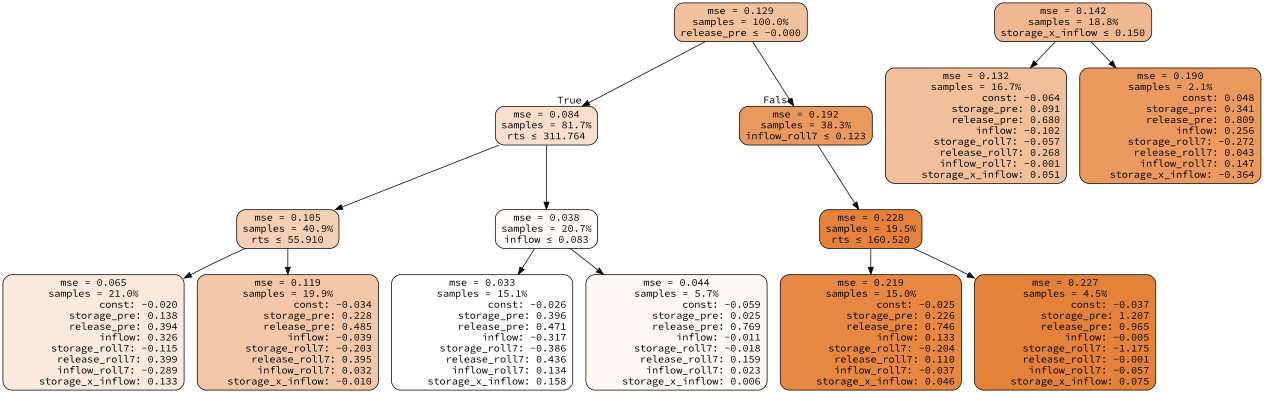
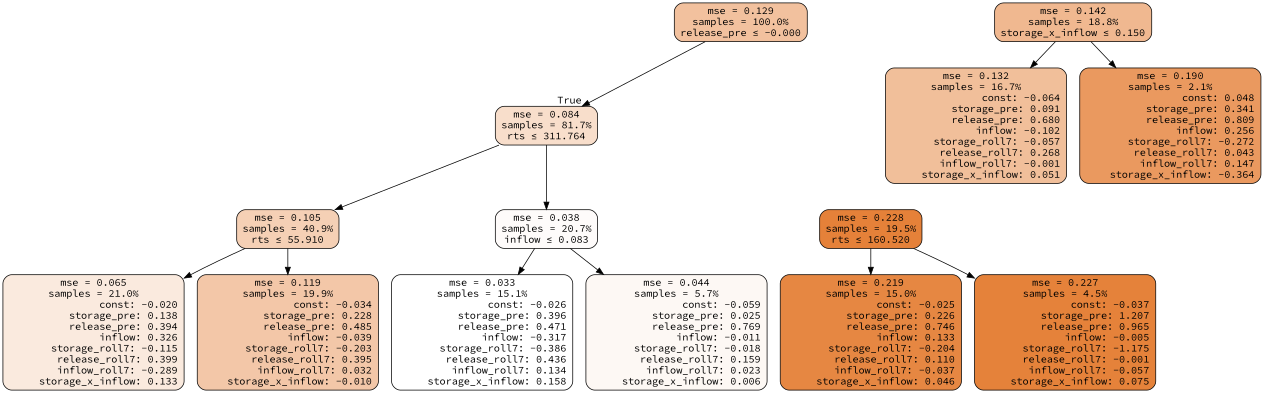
  digraph {
    fontname="Source Code Pro"
    node [color=black fontname="Source Code Pro" shape=rectangle style="filled, rounded"]
    edge [fontname="Source Code Pro"]
    n1 [fillcolor="#f2c19e" label="mse = 0.129\nsamples = 100.0%\nrelease_pre &le; -0.000"]
    n2 [fillcolor="#f8decb" label="mse = 0.084\nsamples = 81.7%\nrts &le; 311.764"]
-   n3 [fillcolor="#e9985e" label="mse = 0.192\nsamples = 38.3%\ninflow_roll7 &le; 0.123"]
    n4 [fillcolor="#f5d0b5" label="mse = 0.105\nsamples = 40.9%\nrts &le; 55.910"]
    n5 [fillcolor="#fefbfa" label="mse = 0.038\nsamples = 20.7%\ninflow &le; 0.083"]
    n6 [fillcolor="#e58139" label="mse = 0.228\nsamples = 19.5%\nrts &le; 160.520"]
    n7 [fillcolor="#faeade" label="mse = 0.065\nsamples = 21.0%\n               const: -0.020\n          storage_pre: 0.138\n          release_pre: 0.394\n               inflow: 0.326\n       storage_roll7: -0.115\n        release_roll7: 0.399\n        inflow_roll7: -0.289\n     storage_x_inflow: 0.133"]
    n8 [fillcolor="#f3c7a8" label="mse = 0.119\nsamples = 19.9%\n               const: -0.034\n          storage_pre: 0.228\n          release_pre: 0.485\n              inflow: -0.039\n       storage_roll7: -0.203\n        release_roll7: 0.395\n         inflow_roll7: 0.032\n    storage_x_inflow: -0.010"]
    n9 [fillcolor="#ffffff" label="mse = 0.033\nsamples = 15.1%\n               const: -0.026\n          storage_pre: 0.396\n          release_pre: 0.471\n              inflow: -0.317\n       storage_roll7: -0.386\n        release_roll7: 0.436\n         inflow_roll7: 0.134\n     storage_x_inflow: 0.158"]
    n10 [fillcolor="#fdf8f4" label="mse = 0.044\nsamples = 5.7%\n               const: -0.059\n          storage_pre: 0.025\n          release_pre: 0.769\n              inflow: -0.011\n       storage_roll7: -0.018\n        release_roll7: 0.159\n         inflow_roll7: 0.023\n     storage_x_inflow: 0.006"]
    n11 [fillcolor="#f0b890" label="mse = 0.142\nsamples = 18.8%\nstorage_x_inflow &le; 0.150"]
    n12 [fillcolor="#f1bf9a" label="mse = 0.132\nsamples = 16.7%\n               const: -0.064\n          storage_pre: 0.091\n          release_pre: 0.680\n              inflow: -0.102\n       storage_roll7: -0.057\n        release_roll7: 0.268\n        inflow_roll7: -0.001\n     storage_x_inflow: 0.051"]
    n13 [fillcolor="#ea995f" label="mse = 0.190\nsamples = 2.1%\n                const: 0.048\n          storage_pre: 0.341\n          release_pre: 0.809\n               inflow: 0.256\n       storage_roll7: -0.272\n        release_roll7: 0.043\n         inflow_roll7: 0.147\n    storage_x_inflow: -0.364"]
    n14 [fillcolor="#e68742" label="mse = 0.219\nsamples = 15.0%\n               const: -0.025\n          storage_pre: 0.226\n          release_pre: 0.746\n               inflow: 0.133\n       storage_roll7: -0.204\n        release_roll7: 0.110\n        inflow_roll7: -0.037\n     storage_x_inflow: 0.046"]
    n15 [fillcolor="#e5823a" label="mse = 0.227\nsamples = 4.5%\n               const: -0.037\n          storage_pre: 1.207\n          release_pre: 0.965\n              inflow: -0.005\n       storage_roll7: -1.175\n       release_roll7: -0.001\n        inflow_roll7: -0.057\n     storage_x_inflow: 0.075"]
    n1 -> n2 [headlabel=True labelangle=45 labeldistance=2.5]
-   n1 -> n3 [headlabel=False labelangle=-45 labeldistance=2.5]
    n2 -> n4
    n2 -> n5
-   n3 -> n6
    n4 -> n7
    n4 -> n8
    n5 -> n9
    n5 -> n10
    n6 -> n14
    n6 -> n15
    n11 -> n12
    n11 -> n13
  }
